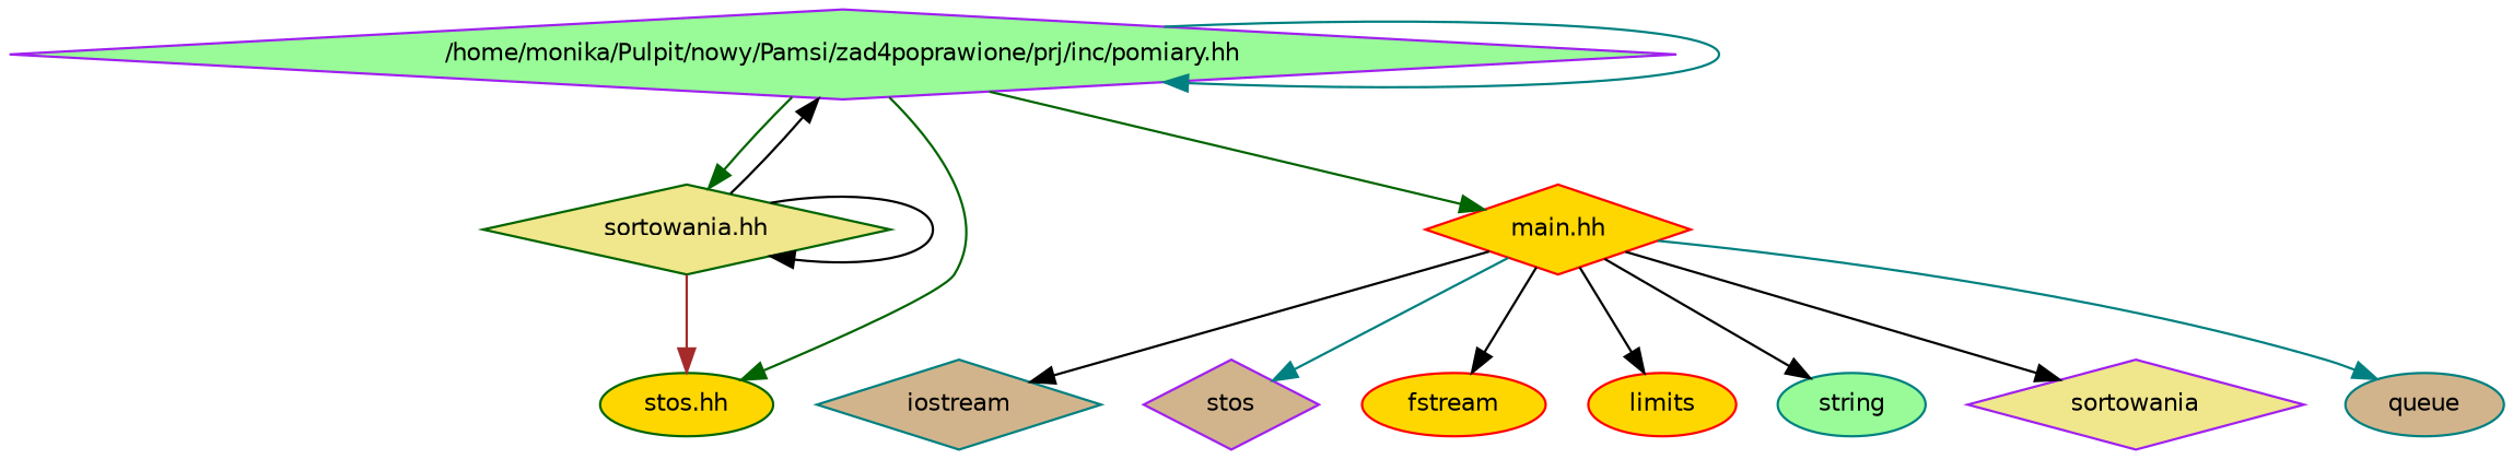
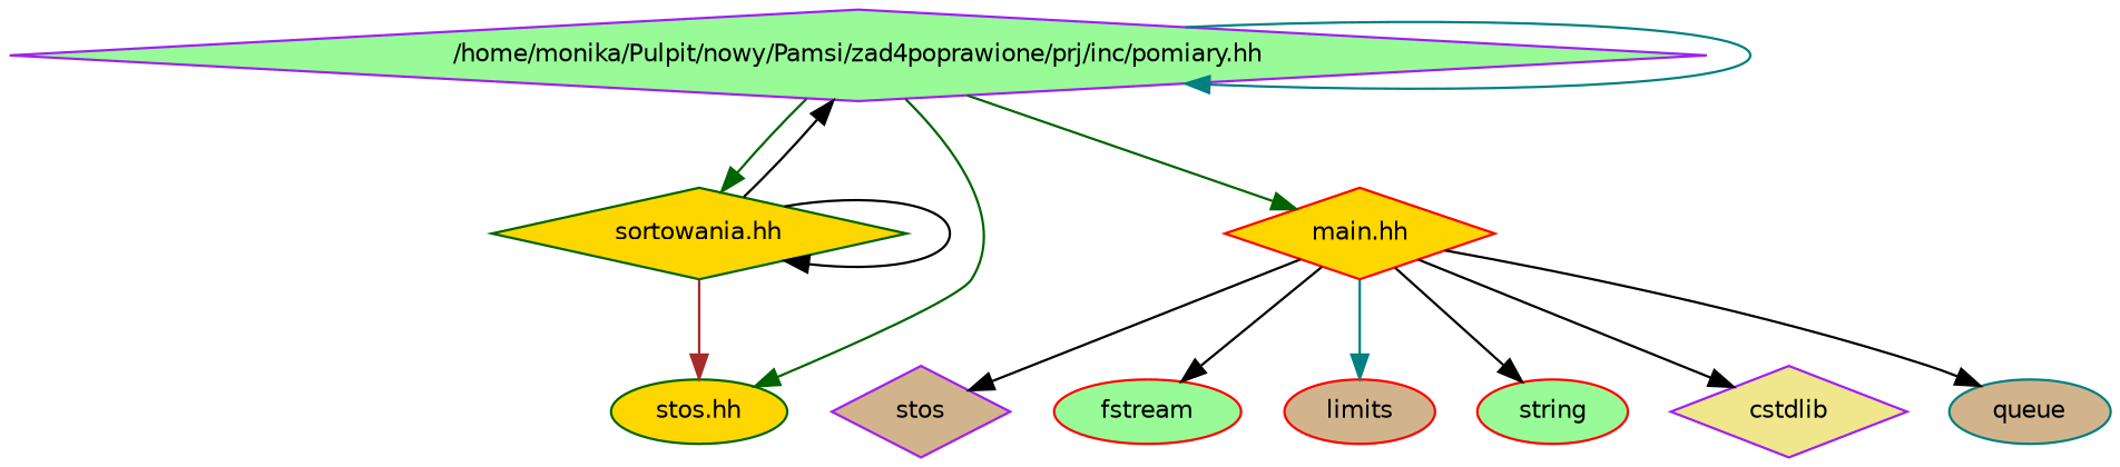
  digraph {
    node [color=red fillcolor=palegreen fontname=Helvetica fontsize=10 shape=diamond style=filled]
    edge [color=black fontname=Helvetica fontsize=10 labelfontname=Helvetica labelfontsize=10 style=solid]
    n1 [color=purple fontcolor=black height=0.2 label="/home/monika/Pulpit/nowy/Pamsi/zad4poprawione/prj/inc/pomiary.hh" width=0.4]
-   n2 [color=darkgreen fillcolor=khaki height=0.2 label="sortowania.hh" width=0.4]
+   n2 [color=darkgreen fillcolor=gold height=0.2 label="sortowania.hh" width=0.4]
    n3 [color=darkgreen fillcolor=gold height=0.2 label="stos.hh" shape=ellipse width=0.4]
    n4 [fillcolor=gold height=0.2 label="main.hh" width=0.4]
-   n5 [color=teal fillcolor=tan height=0.2 label=iostream width=0.4]
    n6 [color=purple fillcolor=tan height=0.2 label=stos width=0.4]
-   n7 [fillcolor=gold height=0.2 label=fstream shape=ellipse width=0.4]
-   n8 [fillcolor=gold height=0.2 label=limits shape=ellipse width=0.4]
-   n9 [color=teal height=0.2 label=string shape=ellipse width=0.4]
-   n10 [color=purple fillcolor=khaki height=0.2 label=sortowania width=0.4]
+   n7 [height=0.2 label=fstream shape=ellipse width=0.4]
+   n8 [fillcolor=tan height=0.2 label=limits shape=ellipse width=0.4]
+   n9 [height=0.2 label=string shape=ellipse width=0.4]
+   n10 [color=purple fillcolor=khaki height=0.2 label=cstdlib width=0.4]
    n11 [color=teal fillcolor=tan height=0.2 label=queue shape=ellipse width=0.4]
    n1 -> n1 [color=teal]
    n1 -> n2 [color=darkgreen]
    n1 -> n3 [color=darkgreen]
    n1 -> n4 [color=darkgreen]
    n2 -> n1
    n2 -> n2
    n2 -> n3 [color=brown]
-   n4 -> n5
-   n4 -> n6 [color=teal]
+   n4 -> n6
    n4 -> n7
-   n4 -> n8
+   n4 -> n8 [color=teal]
    n4 -> n9
    n4 -> n10
-   n4 -> n11 [color=teal]
+   n4 -> n11
  }
